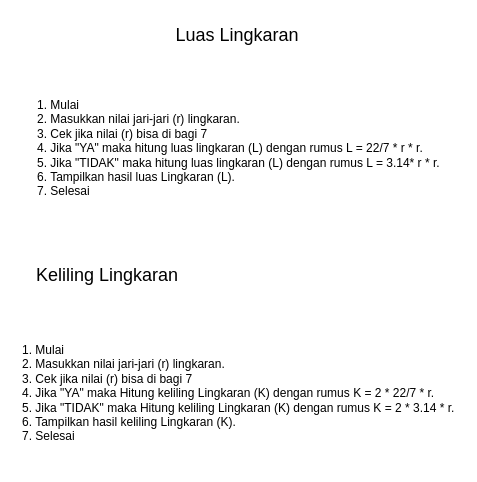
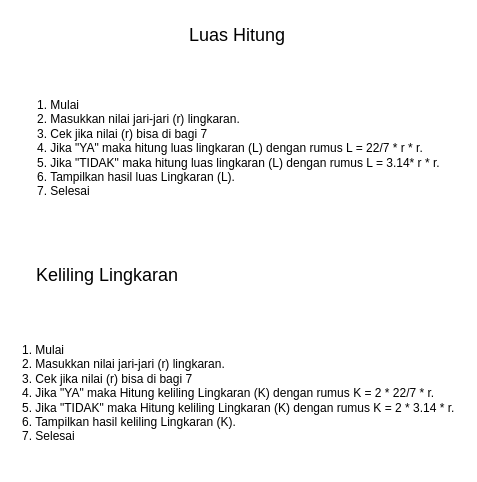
  <mxCell id="0" />
  <mxCell id="1" parent="0" />
- <mxCell id="2" value="Luas Lingkaran" style="text;html=1;strokeColor=none;fillColor=none;align=center;verticalAlign=middle;whiteSpace=wrap;rounded=0;fontSize=18;" vertex="1" parent="1"><mxGeometry x="152" y="20" width="170" height="30" as="geometry" /></mxCell>
+ <mxCell id="2" value="Luas Hitung" style="text;html=1;strokeColor=none;fillColor=none;align=center;verticalAlign=middle;whiteSpace=wrap;rounded=0;fontSize=18;" vertex="1" parent="1"><mxGeometry x="152" y="20" width="170" height="30" as="geometry" /></mxCell>
  <mxCell id="3" value="&lt;div&gt;1. Mulai&lt;br&gt;2. Masukkan nilai jari-jari (r) lingkaran.&lt;/div&gt;&lt;div&gt;3. Cek jika nilai (r) bisa di bagi 7&lt;/div&gt;&lt;div&gt;4. Jika &quot;YA&quot; maka hitung luas lingkaran (L) dengan rumus L = 22/7 * r * r.&lt;/div&gt;&lt;div&gt;&lt;div style=&quot;border-color: var(--border-color);&quot;&gt;5. Jika &quot;TIDAK&quot; maka hitung luas lingkaran (L) dengan rumus L = 3.14* r * r.&lt;/div&gt;&lt;/div&gt;&lt;div&gt;6. Tampilkan hasil luas Lingkaran (L).&lt;/div&gt;&lt;div&gt;7. Selesai&lt;/div&gt;&lt;div&gt;&lt;br&gt;&lt;/div&gt;" style="text;html=1;strokeColor=none;fillColor=none;align=left;verticalAlign=middle;whiteSpace=wrap;rounded=0;" vertex="1" parent="1"><mxGeometry x="35" y="70" width="405" height="170" as="geometry" /></mxCell>
  <mxCell id="4" value="Keliling Lingkaran" style="text;html=1;strokeColor=none;fillColor=none;align=center;verticalAlign=middle;whiteSpace=wrap;rounded=0;fontSize=18;" vertex="1" parent="1"><mxGeometry x="22" y="260" width="170" height="30" as="geometry" /></mxCell>
  <mxCell id="5" value="&lt;div&gt;1. Mulai&lt;/div&gt;&lt;div&gt;&lt;div&gt;2. Masukkan nilai jari-jari (r) lingkaran.&lt;/div&gt;&lt;div&gt;&lt;div style=&quot;border-color: var(--border-color);&quot;&gt;3. Cek jika nilai (r) bisa di bagi 7&lt;/div&gt;&lt;div style=&quot;border-color: var(--border-color);&quot;&gt;4. Jika &quot;YA&quot; maka&amp;nbsp;Hitung keliling Lingkaran (K) dengan rumus K = 2 * 22/7 * r.&lt;/div&gt;&lt;div style=&quot;border-color: var(--border-color);&quot;&gt;&lt;div style=&quot;border-color: var(--border-color);&quot;&gt;5. Jika &quot;TIDAK&quot;&amp;nbsp;maka&amp;nbsp;Hitung keliling Lingkaran (K) dengan rumus K = 2 * 3.14 * r.&lt;/div&gt;&lt;/div&gt;&lt;/div&gt;&lt;div&gt;6. Tampilkan hasil keliling Lingkaran (K).&lt;/div&gt;&lt;/div&gt;&lt;div&gt;7. Selesai&lt;/div&gt;&lt;div&gt;&lt;br&gt;&lt;/div&gt;" style="text;html=1;strokeColor=none;fillColor=none;align=left;verticalAlign=middle;whiteSpace=wrap;rounded=0;" vertex="1" parent="1"><mxGeometry x="20" y="340" width="435" height="120" as="geometry" /></mxCell>
